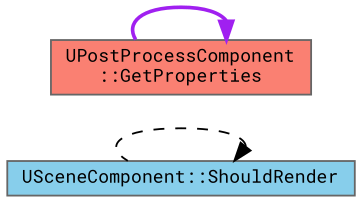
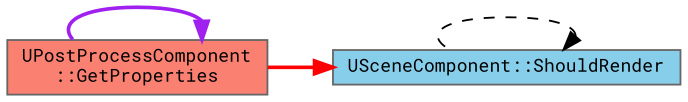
  digraph {
    rankdir=RL
    fontname="Roboto Mono"
    node [fontname="Roboto Mono" fontsize=10 shape=box style=filled]
    edge [dir=back fontname="Roboto Mono" fontsize=10 labelfontname=Helvetica labelfontsize=10 style=bold]
    n1 [color=gray40 fillcolor=skyblue fontcolor=black height=0.2 label="USceneComponent::ShouldRender" width=0.4]
    n2 [color=grey40 fillcolor=salmon height=0.2 label="UPostProcessComponent\l::GetProperties" width=0.4]
    n1 -> n1 [color=black style=dashed]
+   n1 -> n2 [color=red]
    n2 -> n2 [color=purple]
  }
